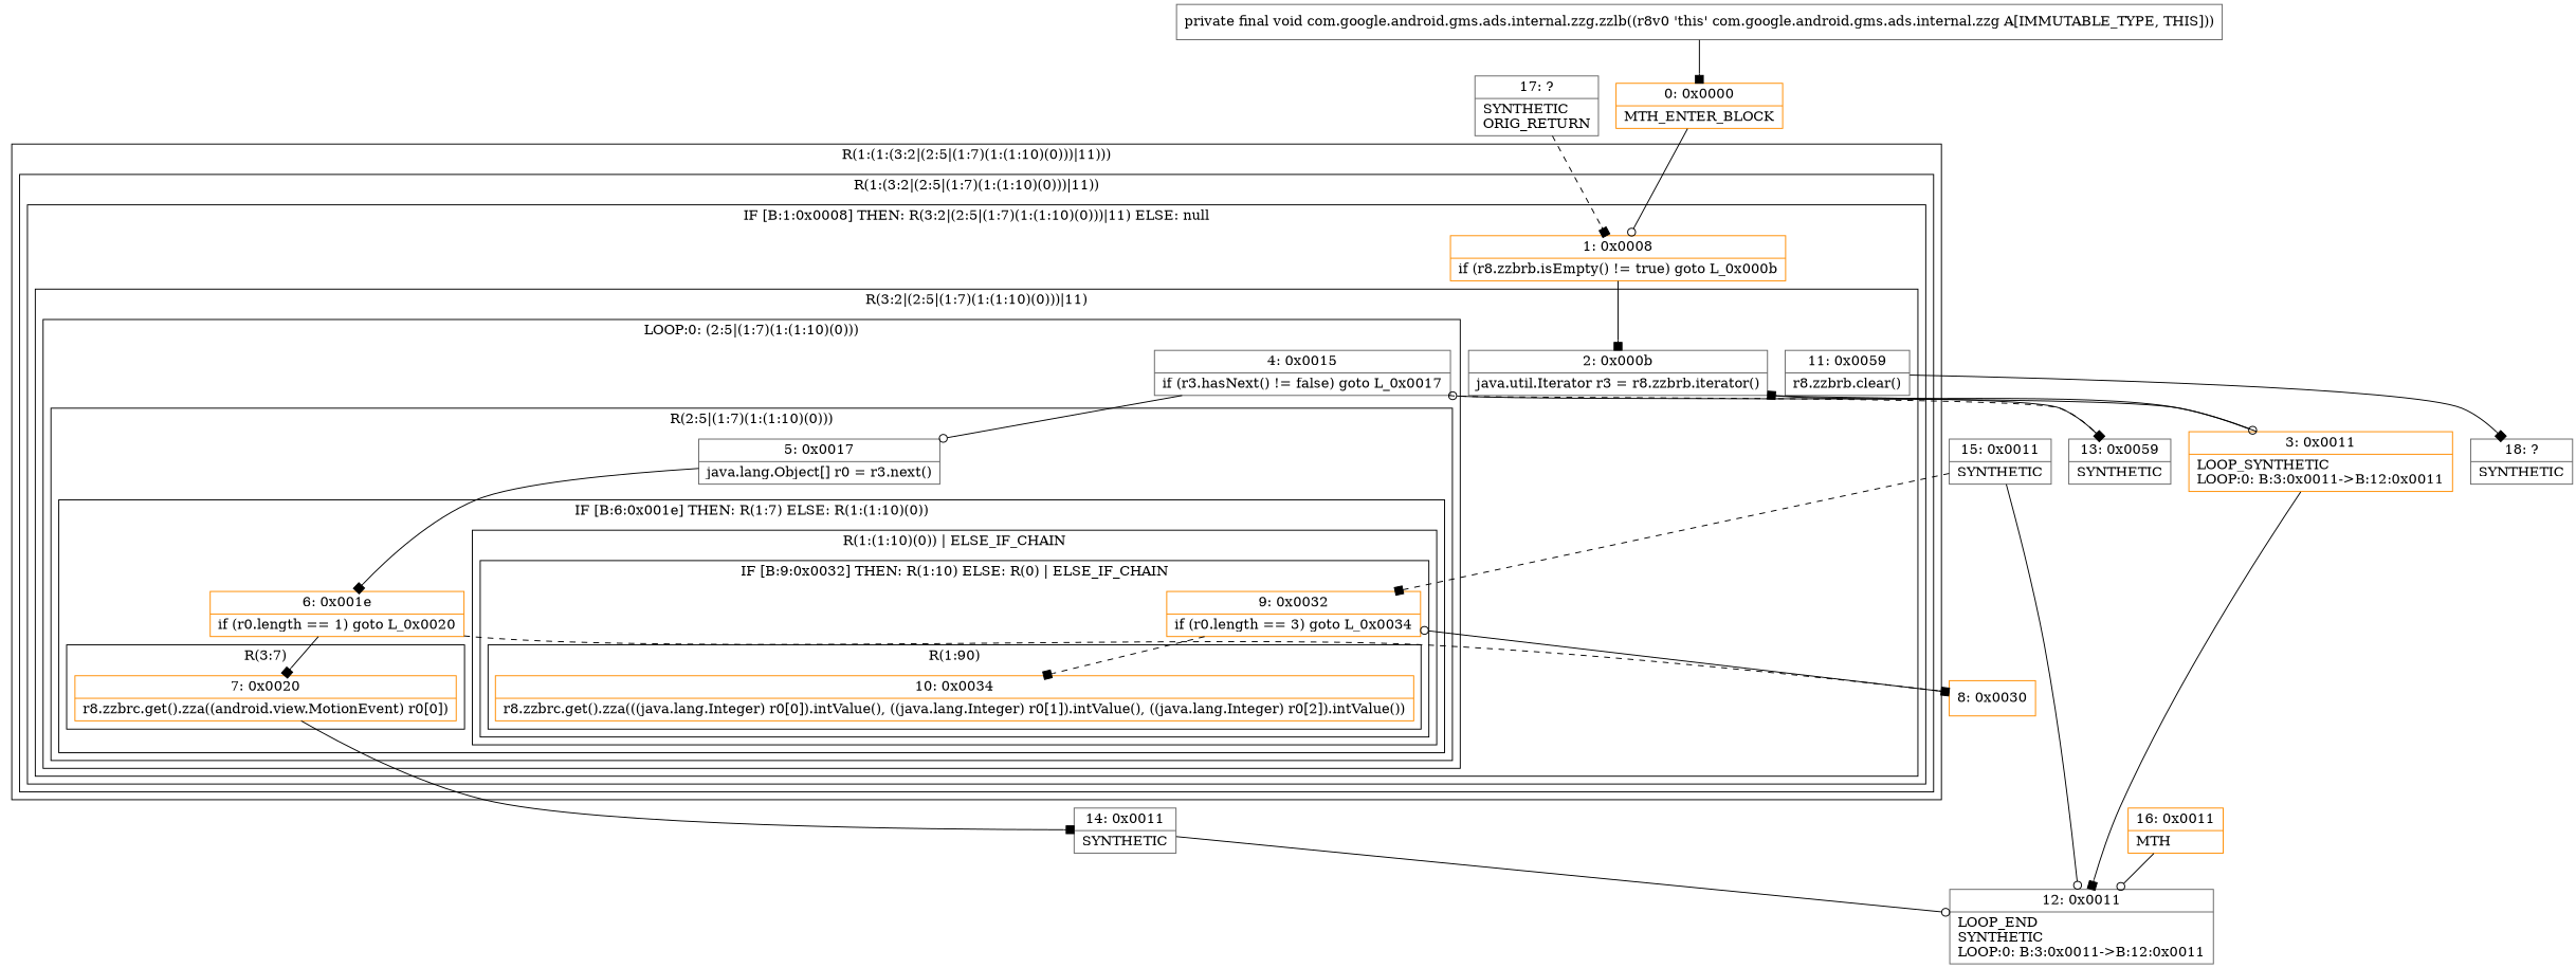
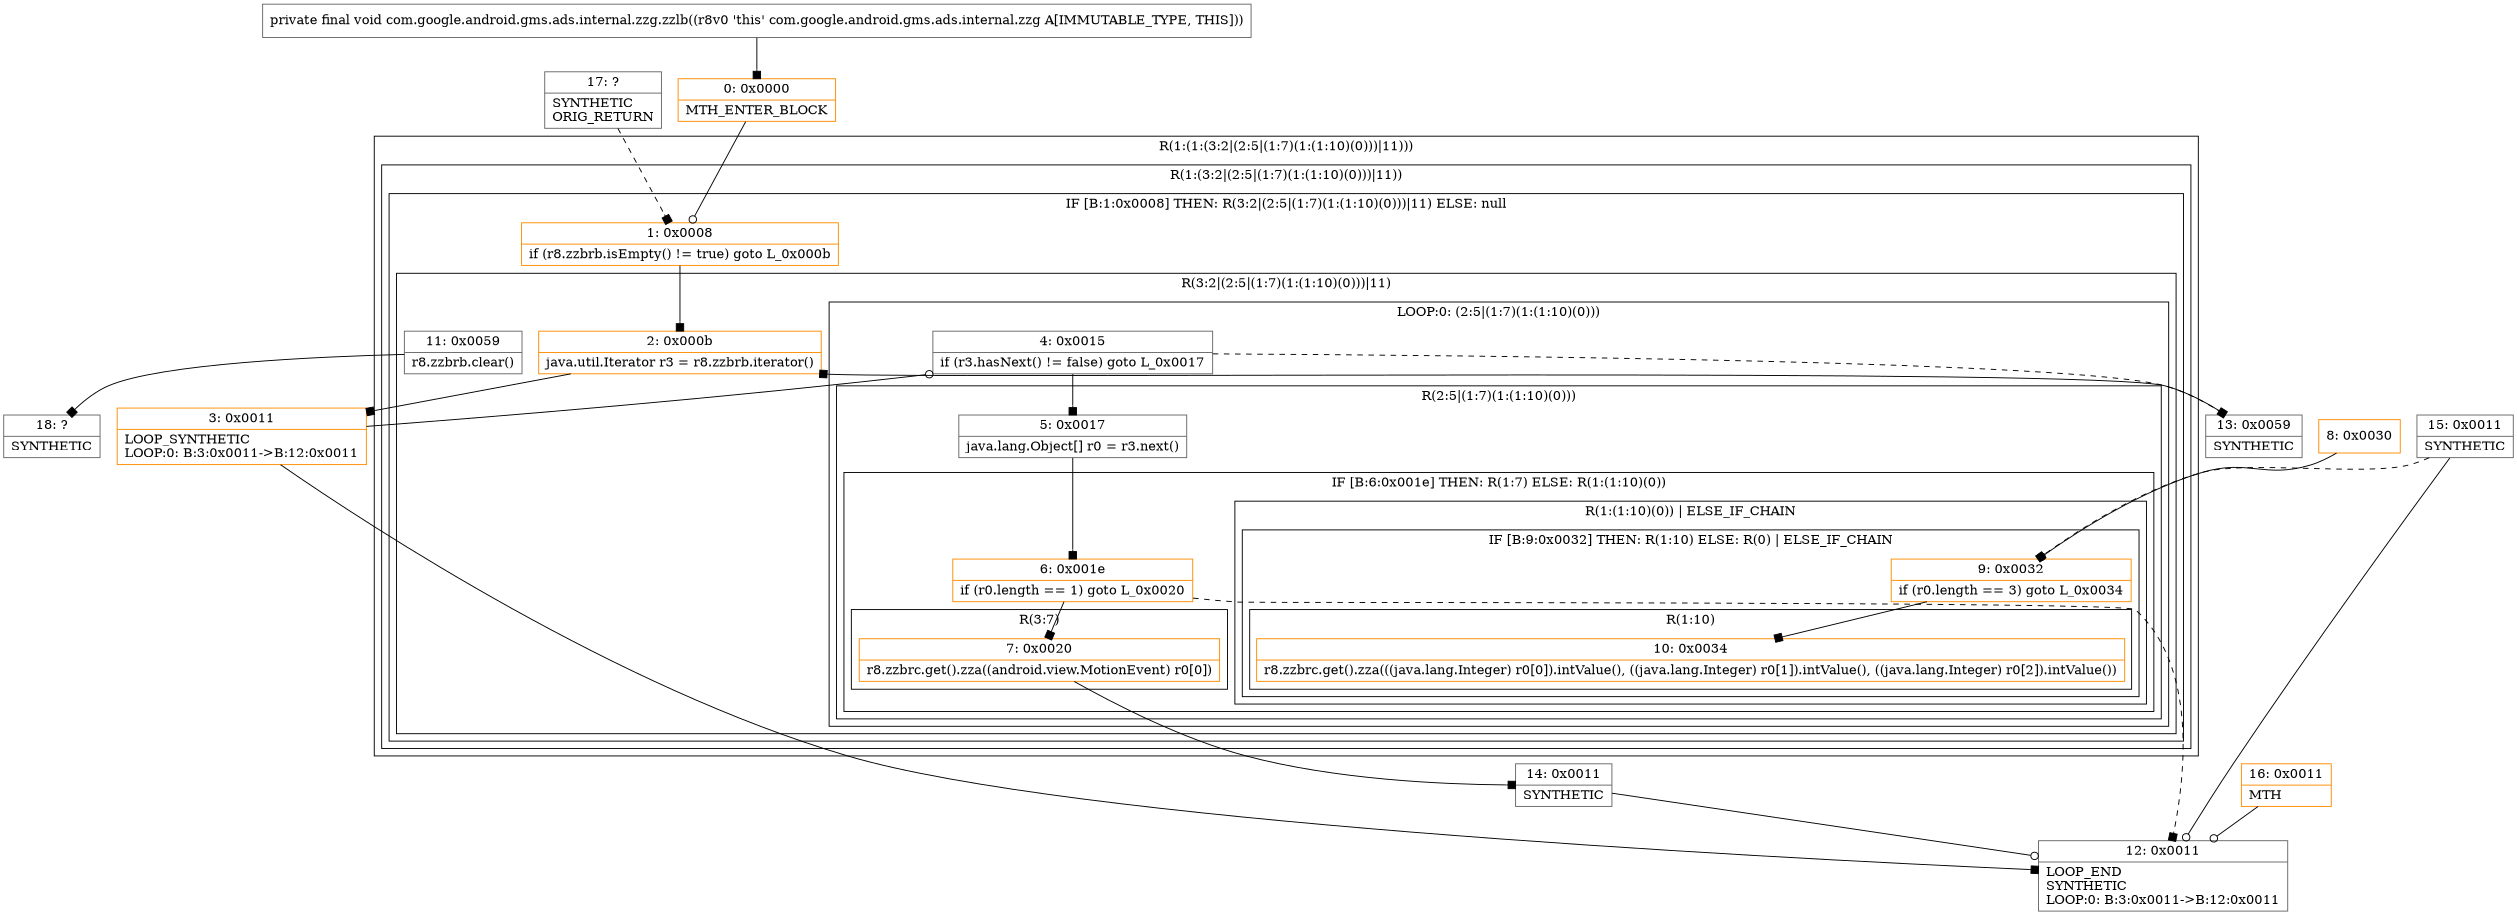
  digraph {
    node [color=darkorange shape=record]
    edge [arrowhead=box]
    n1 [label="{7\:\ 0x0020|r8.zzbrc.get().zza((android.view.MotionEvent) r0[0])\l}"]
    n2 [label="{10\:\ 0x0034|r8.zzbrc.get().zza(((java.lang.Integer) r0[0]).intValue(), ((java.lang.Integer) r0[1]).intValue(), ((java.lang.Integer) r0[2]).intValue())\l}"]
    n3 [label="{9\:\ 0x0032|if (r0.length == 3) goto L_0x0034\l}"]
    n4 [label="{6\:\ 0x001e|if (r0.length == 1) goto L_0x0020\l}"]
    n5 [color=gray40 label="{5\:\ 0x0017|java.lang.Object[] r0 = r3.next()\l}"]
    n6 [color=gray40 label="{4\:\ 0x0015|if (r3.hasNext() != false) goto L_0x0017\l}"]
-   n7 [color=gray40 label="{2\:\ 0x000b|java.util.Iterator r3 = r8.zzbrb.iterator()\l}"]
+   n7 [label="{2\:\ 0x000b|java.util.Iterator r3 = r8.zzbrb.iterator()\l}"]
    n8 [color=gray40 label="{11\:\ 0x0059|r8.zzbrb.clear()\l}"]
    n9 [label="{1\:\ 0x0008|if (r8.zzbrb.isEmpty() != true) goto L_0x000b\l}"]
    n10 [color=gray40 label="{14\:\ 0x0011|SYNTHETIC\l}"]
    n11 [label="{8\:\ 0x0030}"]
    n12 [color=gray40 label="{13\:\ 0x0059|SYNTHETIC\l}"]
    n13 [label="{3\:\ 0x0011|LOOP_SYNTHETIC\lLOOP:0: B:3:0x0011\-\>B:12:0x0011\l}"]
    n14 [color=gray40 label="{18\:\ ?|SYNTHETIC\l}"]
    n15 [color=gray40 label="{17\:\ ?|SYNTHETIC\lORIG_RETURN\l}"]
    n16 [color=gray40 label="{12\:\ 0x0011|LOOP_END\lSYNTHETIC\lLOOP:0: B:3:0x0011\-\>B:12:0x0011\l}"]
    n17 [color=gray40 label="{15\:\ 0x0011|SYNTHETIC\l}"]
    n18 [label="{16\:\ 0x0011|MTH\l}"]
    n19 [label="{0\:\ 0x0000|MTH_ENTER_BLOCK\l}"]
    n20 [color=gray40 label="{private final void com.google.android.gms.ads.internal.zzg.zzlb((r8v0 'this' com.google.android.gms.ads.internal.zzg A[IMMUTABLE_TYPE, THIS])) }"]
    subgraph cluster_1 {
      label="R(1:(1:(3:2|(2:5|(1:7)(1:(1:10)(0)))|11)))"
      subgraph cluster_2 {
        label="R(1:(3:2|(2:5|(1:7)(1:(1:10)(0)))|11))"
        subgraph cluster_3 {
          label="IF [B:1:0x0008] THEN: R(3:2|(2:5|(1:7)(1:(1:10)(0)))|11) ELSE: null"
          n9
          subgraph cluster_4 {
            label="R(3:2|(2:5|(1:7)(1:(1:10)(0)))|11)"
            n7
            n8
            subgraph cluster_5 {
              label="LOOP:0: (2:5|(1:7)(1:(1:10)(0)))"
              n6
              subgraph cluster_6 {
                label="R(2:5|(1:7)(1:(1:10)(0)))"
                n5
                subgraph cluster_7 {
                  label="IF [B:6:0x001e] THEN: R(1:7) ELSE: R(1:(1:10)(0))"
                  n4
                  subgraph cluster_8 {
                    label="R(3:7)"
                    n1
                  }
                  subgraph cluster_9 {
                    label="R(1:(1:10)(0)) | ELSE_IF_CHAIN\l"
                    subgraph cluster_10 {
                      label="IF [B:9:0x0032] THEN: R(1:10) ELSE: R(0) | ELSE_IF_CHAIN\l"
                      n3
                      subgraph cluster_11 {
-                       label="R(1:90)"
+                       label="R(1:10)"
                        n2
                      }
                      subgraph cluster_12 {
                        label="R(0)"
                      }
                    }
                  }
                }
              }
            }
          }
        }
      }
    }
    n1 -> n10
-   n3 -> n2 [style=dashed]
+   n3 -> n2
    n4 -> n1
-   n4 -> n11 [style=dashed]
+   n4 -> n16 [style=dashed]
    n5 -> n4
-   n6 -> n5 [arrowhead=odot]
+   n6 -> n5
    n6 -> n12 [style=dashed]
-   n7 -> n13 [arrowhead=odot]
+   n7 -> n13
    n8 -> n14
    n9 -> n7
    n10 -> n16 [arrowhead=odot]
    n11 -> n3 [arrowhead=odot]
    n12 -> n7
    n13 -> n6 [arrowhead=odot]
    n13 -> n16
    n15 -> n9 [style=dashed]
    n17 -> n3 [style=dashed]
    n17 -> n16 [arrowhead=odot]
    n18 -> n16 [arrowhead=odot]
    n19 -> n9 [arrowhead=odot]
    n20 -> n19
  }
